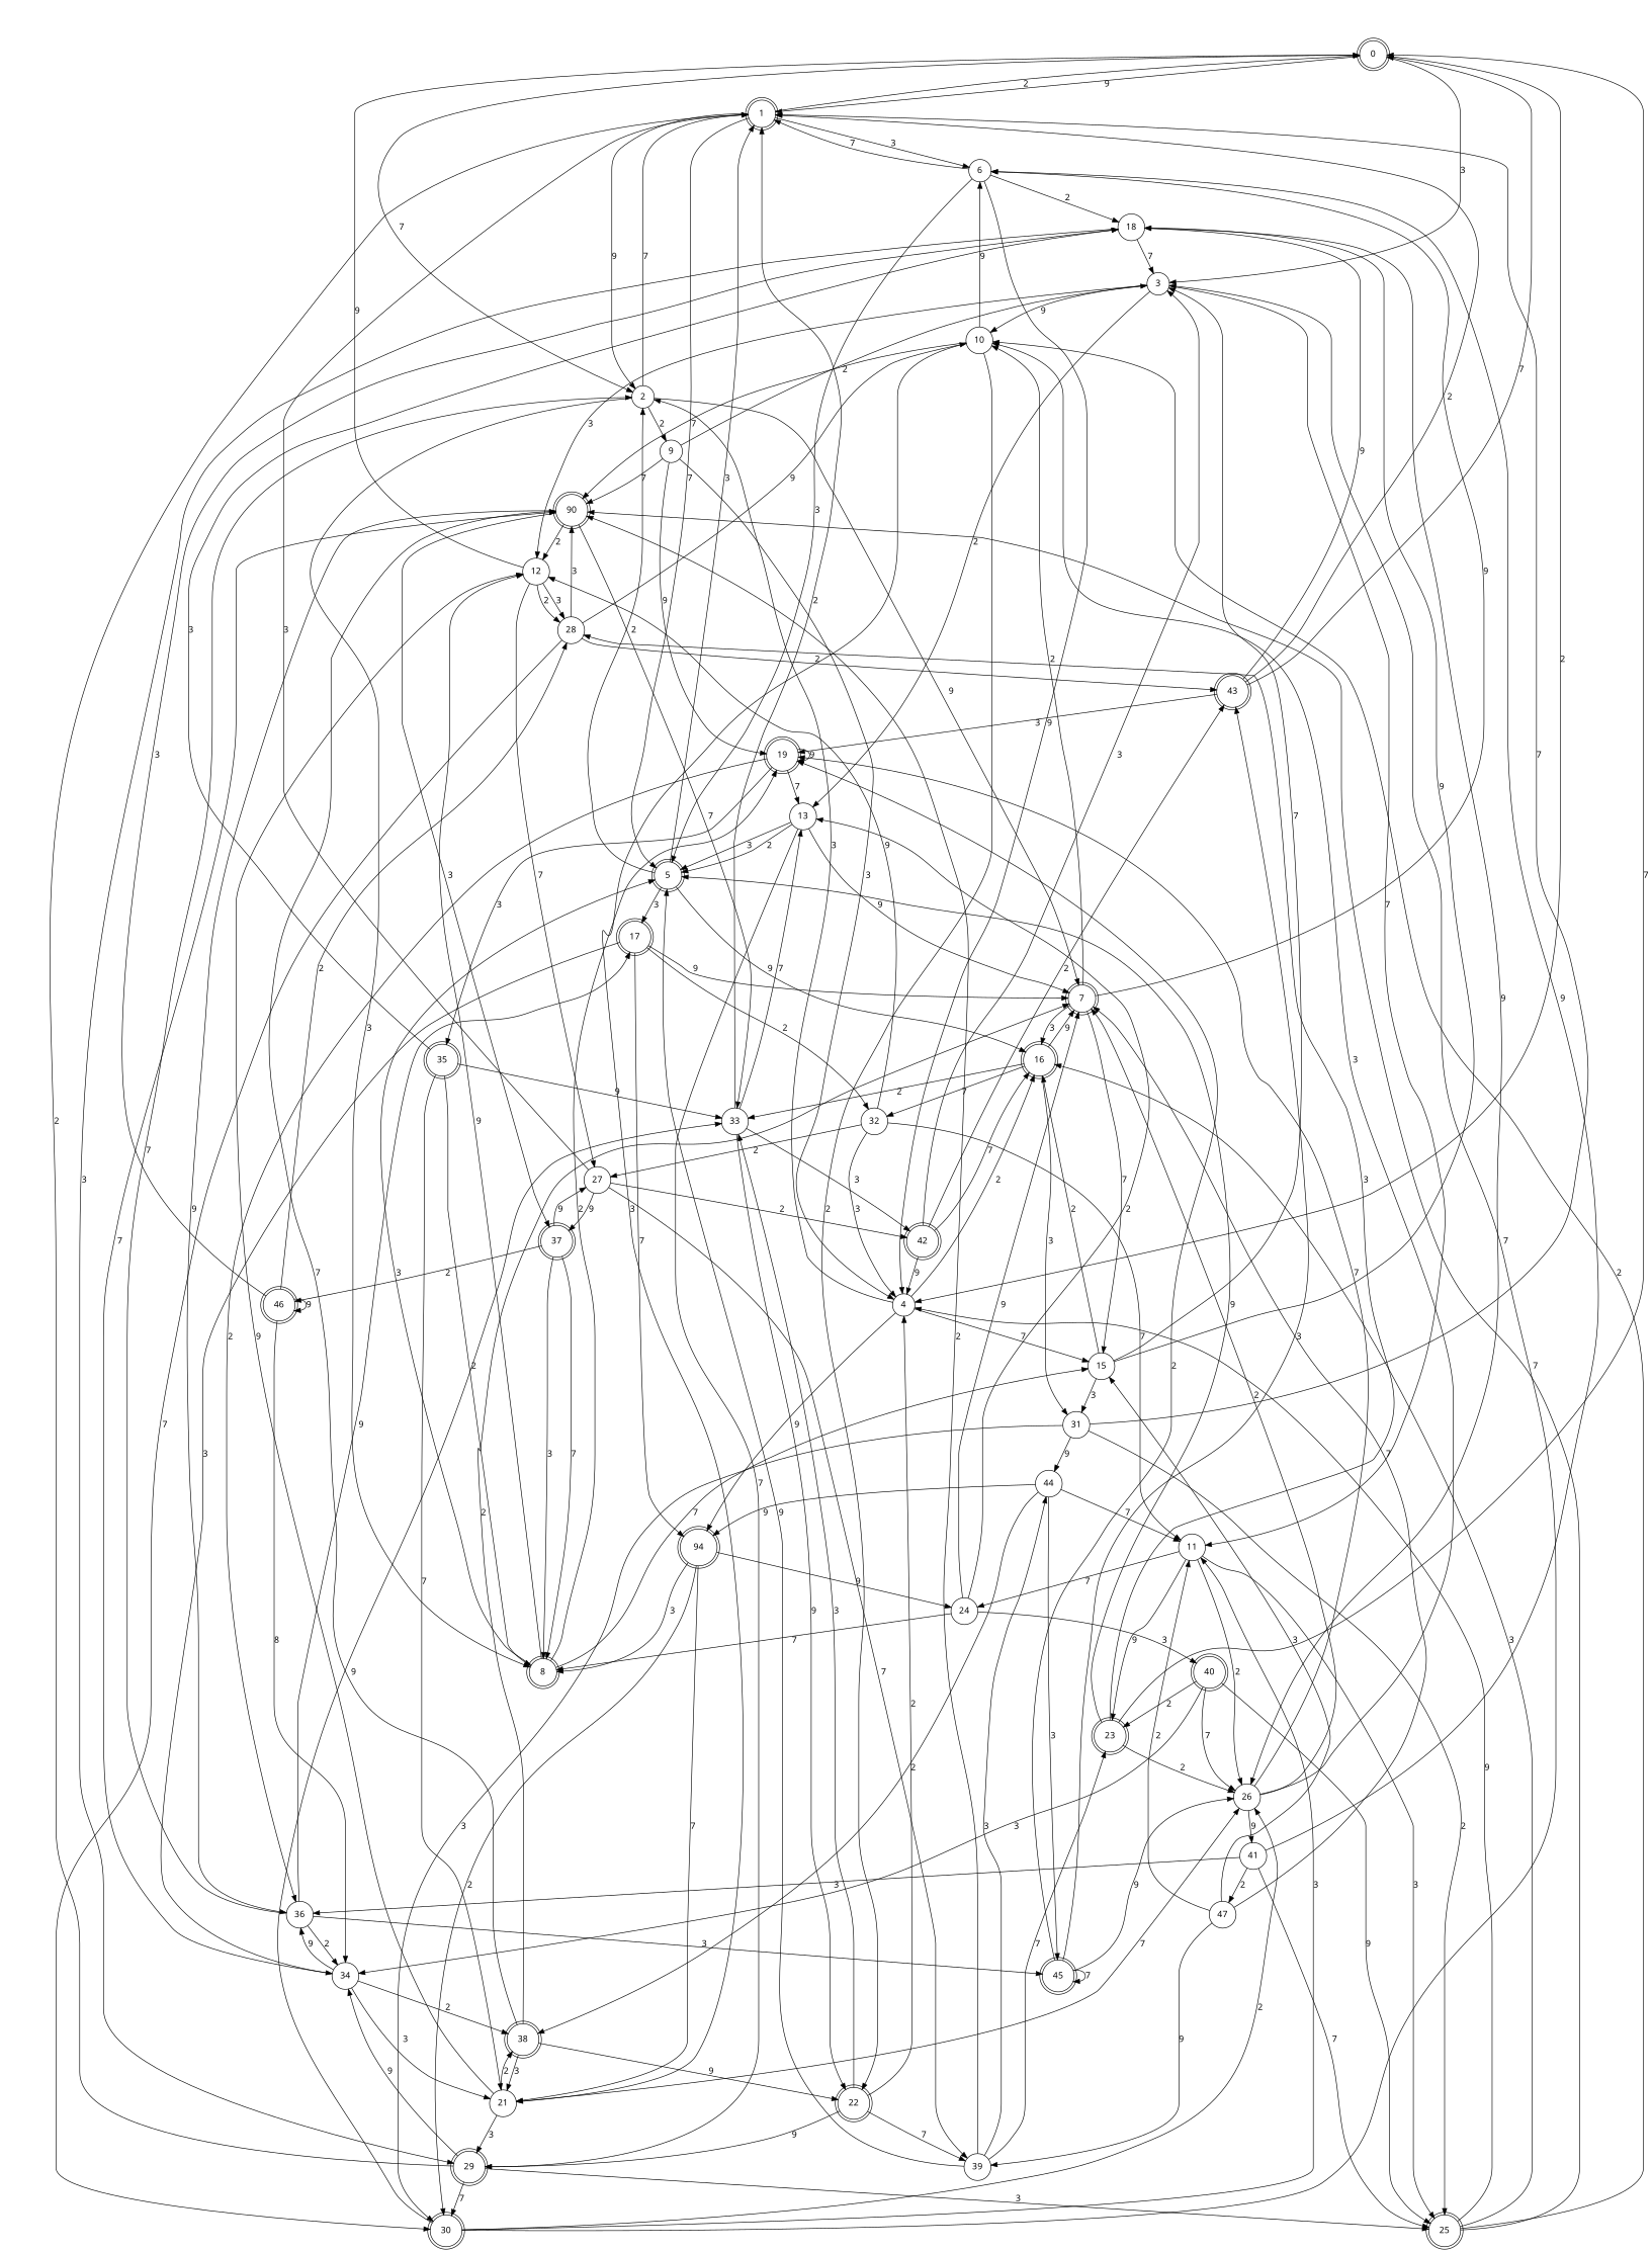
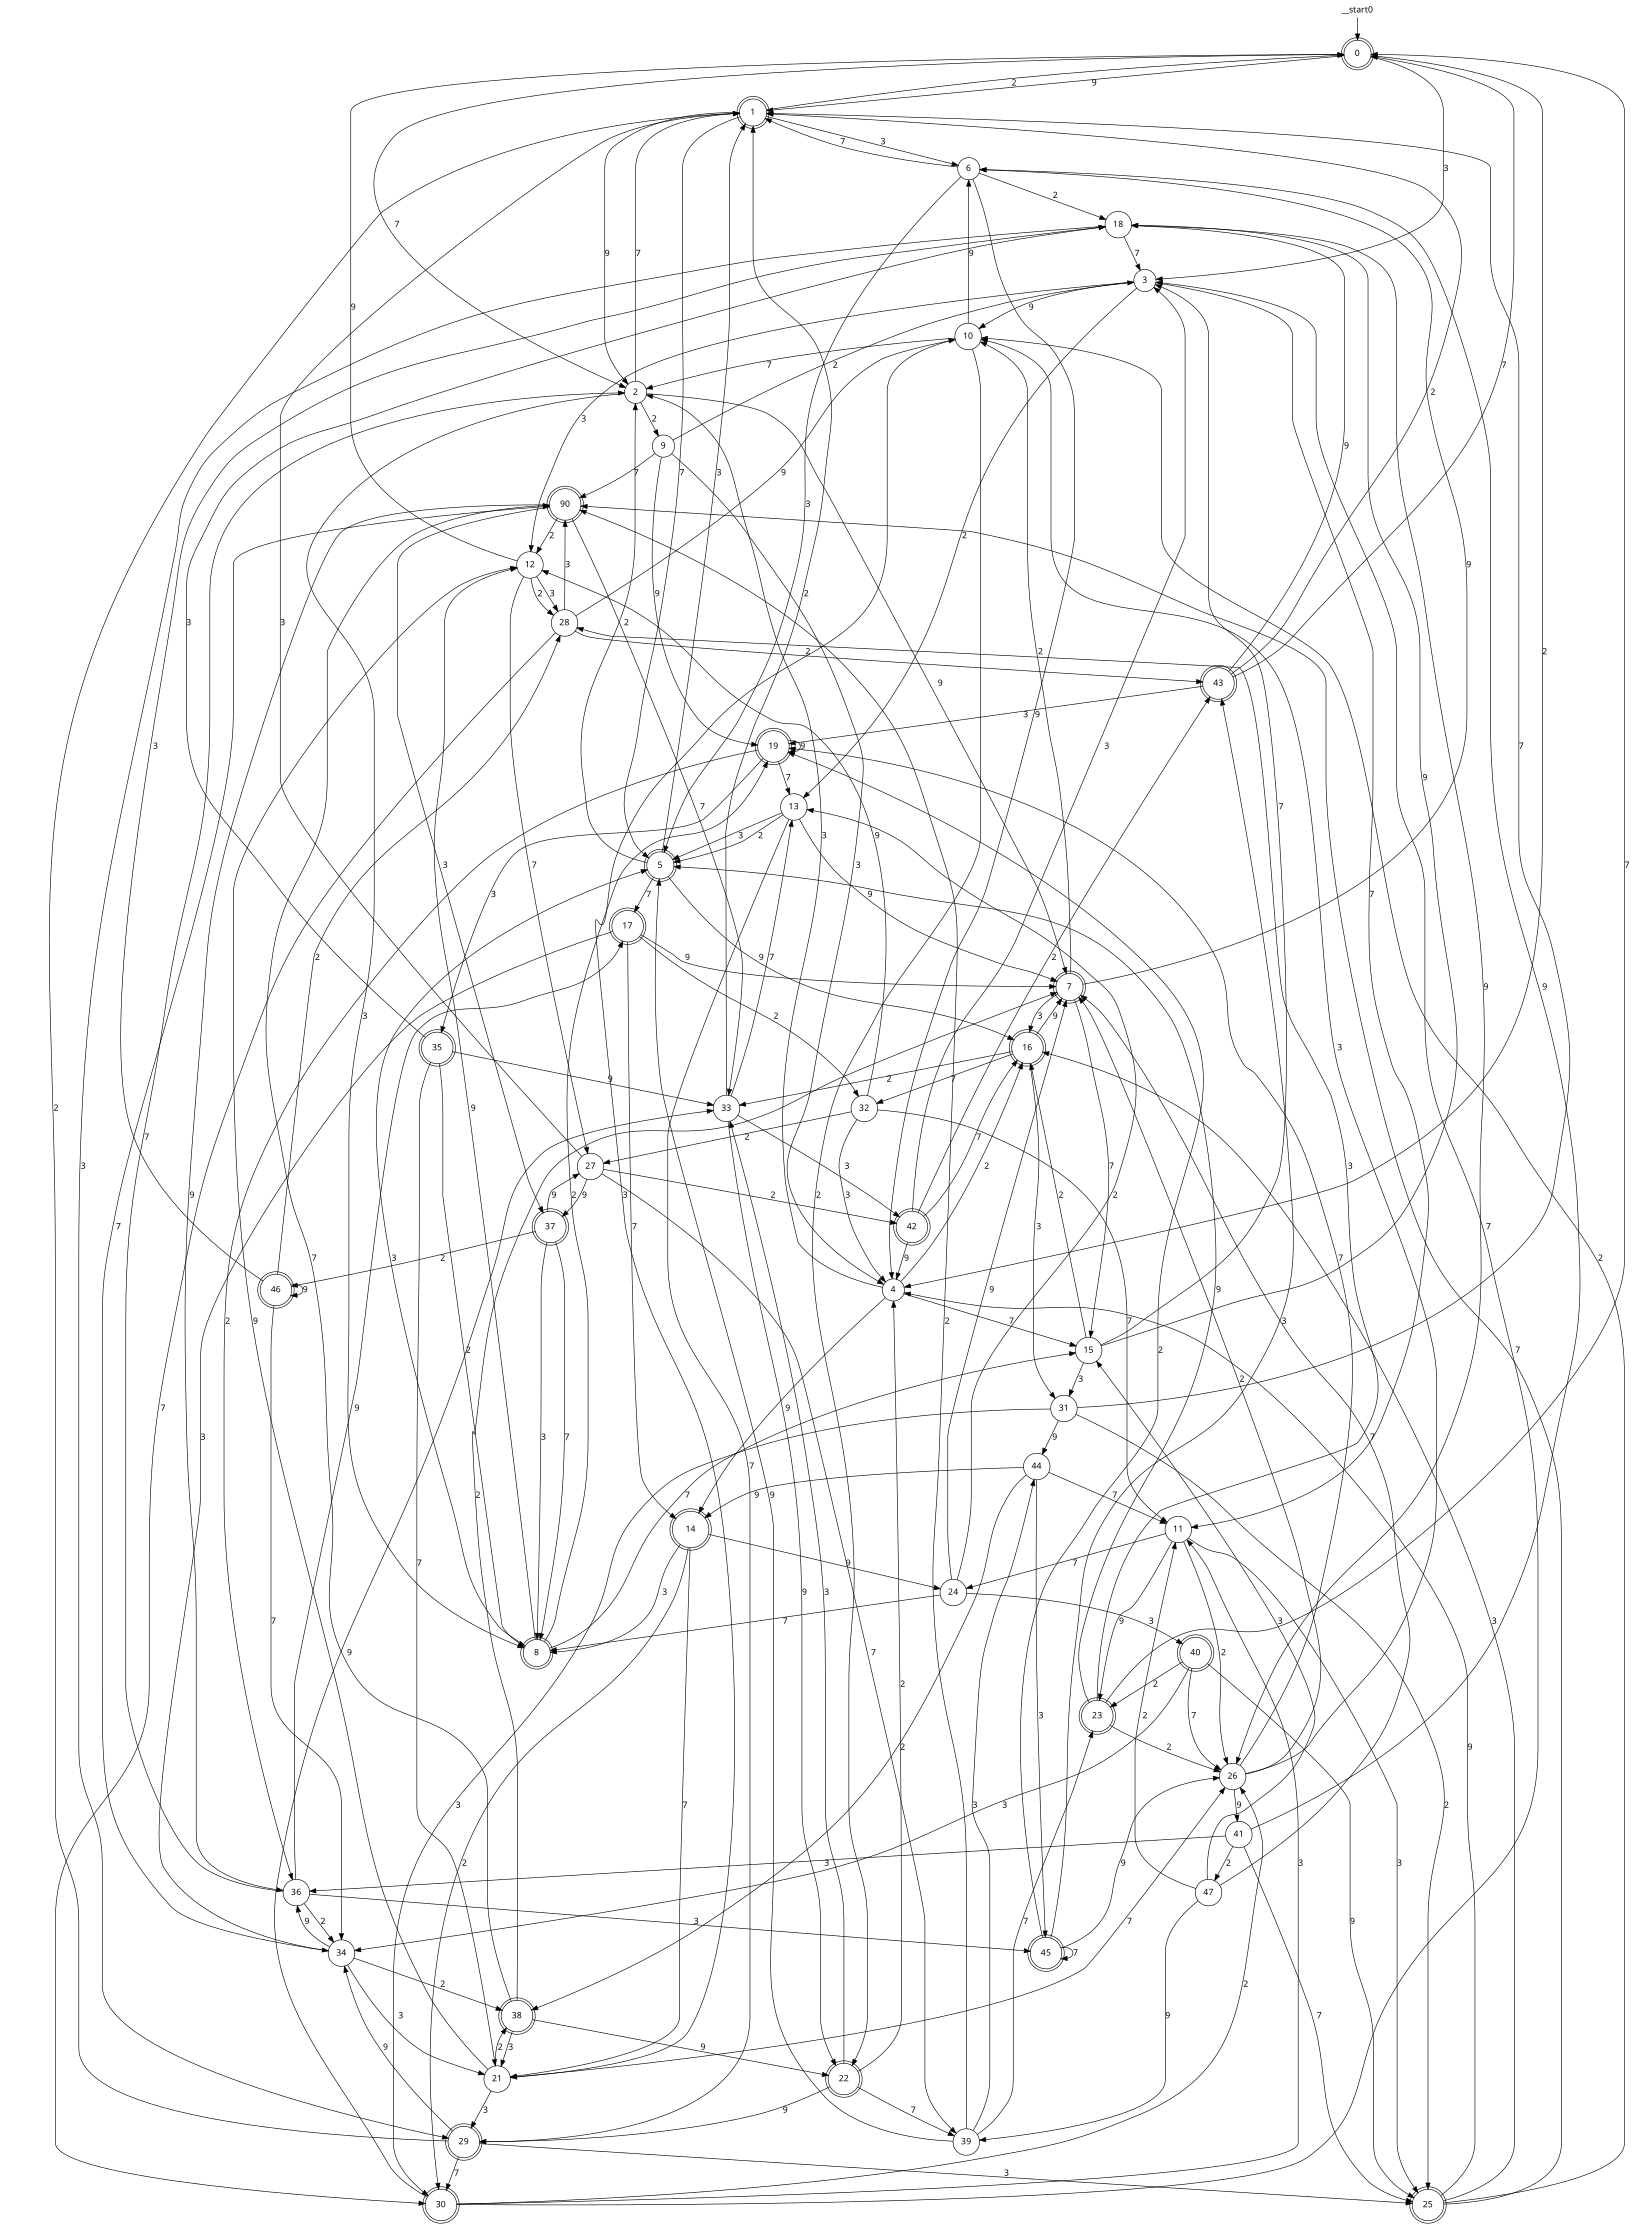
  digraph {
    fontname="Noto Sans"
    node [fontname="Noto Sans" shape=circle]
    edge [fontname="Noto Sans"]
    n1 [label=0 shape=doublecircle]
    n2 [label=1 shape=doublecircle]
    n3 [label=2]
    n4 [label=3]
    n5 [label=4]
    n6 [label=5 shape=doublecircle]
    n7 [label=6]
    n8 [label=7 shape=doublecircle]
    n9 [label=8 shape=doublecircle]
    n10 [label=9]
    n11 [label=10]
    n12 [label=11]
    n13 [label=12]
    n14 [label=13]
-   n15 [label=94 shape=doublecircle]
+   n15 [label=14 shape=doublecircle]
    n16 [label=15]
    n17 [label=16 shape=doublecircle]
    n18 [label=17 shape=doublecircle]
    n19 [label=18]
    n20 [label=19 shape=doublecircle]
    n21 [label=90 shape=doublecircle]
    n22 [label=21]
    n23 [label=22 shape=doublecircle]
    n24 [label=23 shape=doublecircle]
    n25 [label=24]
    n26 [label=25 shape=doublecircle]
    n27 [label=26]
    n28 [label=27]
    n29 [label=28]
    n30 [label=29 shape=doublecircle]
    n31 [label=30 shape=doublecircle]
    n32 [label=31]
    n33 [label=32]
    n34 [label=33]
    n35 [label=34]
    n36 [label=35 shape=doublecircle]
    n37 [label=36]
    n38 [label=37 shape=doublecircle]
    n39 [label=38 shape=doublecircle]
    n40 [label=39]
    n41 [label=40 shape=doublecircle]
    n42 [label=41]
    n43 [label=42 shape=doublecircle]
    n44 [label=43 shape=doublecircle]
    n45 [label=44]
    n46 [label=45 shape=doublecircle]
    n47 [label=46 shape=doublecircle]
    n48 [label=47]
+   __start0 [height=0 shape=none width=0]
    n1 -> n2 [label=9]
    n1 -> n3 [label=7]
    n1 -> n4 [label=3]
    n1 -> n5 [label=2]
    n2 -> n1 [label=2]
    n2 -> n3 [label=9]
    n2 -> n6 [label=7]
    n2 -> n7 [label=3]
    n3 -> n2 [label=7]
    n3 -> n8 [label=9]
    n3 -> n9 [label=3]
    n3 -> n10 [label=2]
    n4 -> n11 [label=9]
    n4 -> n12 [label=7]
    n4 -> n13 [label=3]
    n4 -> n14 [label=2]
    n5 -> n3 [label=3]
    n5 -> n15 [label=9]
    n5 -> n16 [label=7]
    n5 -> n17 [label=2]
    n6 -> n2 [label=3]
    n6 -> n3 [label=2]
    n6 -> n17 [label=9]
-   n6 -> n18 [label=3]
+   n6 -> n18 [label=7]
    n7 -> n2 [label=7]
    n7 -> n5 [label=9]
    n7 -> n6 [label=3]
    n7 -> n19 [label=2]
    n8 -> n7 [label=9]
    n8 -> n11 [label=2]
    n8 -> n16 [label=7]
    n8 -> n17 [label=3]
    n9 -> n6 [label=3]
    n9 -> n13 [label=9]
    n9 -> n16 [label=7]
    n9 -> n20 [label=2]
    n10 -> n4 [label=2]
    n10 -> n5 [label=3]
    n10 -> n20 [label=9]
    n10 -> n21 [label=7]
-   n11 -> n21 [label=7]
+   n11 -> n3 [label=7]
    n11 -> n7 [label=9]
    n11 -> n22 [label=3]
    n11 -> n23 [label=2]
    n12 -> n24 [label=9]
    n12 -> n25 [label=7]
    n12 -> n26 [label=3]
    n12 -> n27 [label=2]
    n13 -> n1 [label=9]
    n13 -> n28 [label=7]
    n13 -> n29 [label=3]
    n13 -> n29 [label=2]
    n14 -> n6 [label=3]
    n14 -> n6 [label=2]
    n14 -> n8 [label=9]
    n14 -> n30 [label=7]
    n15 -> n9 [label=3]
    n15 -> n22 [label=7]
    n15 -> n25 [label=9]
    n15 -> n31 [label=2]
    n16 -> n4 [label=7]
    n16 -> n17 [label=2]
    n16 -> n19 [label=9]
    n16 -> n32 [label=3]
    n17 -> n8 [label=9]
    n17 -> n32 [label=3]
    n17 -> n33 [label=7]
    n17 -> n34 [label=2]
    n18 -> n8 [label=9]
    n18 -> n15 [label=7]
    n18 -> n33 [label=2]
    n18 -> n35 [label=3]
    n19 -> n4 [label=7]
    n19 -> n27 [label=9]
    n19 -> n30 [label=3]
    n20 -> n14 [label=7]
    n20 -> n20 [label=9]
    n20 -> n36 [label=3]
    n20 -> n37 [label=2]
    n21 -> n13 [label=2]
    n21 -> n34 [label=7]
    n21 -> n37 [label=9]
    n21 -> n38 [label=3]
    n22 -> n13 [label=9]
    n22 -> n27 [label=7]
    n22 -> n30 [label=3]
    n22 -> n39 [label=2]
    n23 -> n5 [label=2]
    n23 -> n30 [label=9]
    n23 -> n34 [label=3]
    n23 -> n40 [label=7]
    n24 -> n1 [label=7]
    n24 -> n6 [label=9]
    n24 -> n27 [label=2]
    n24 -> n29 [label=3]
    n25 -> n8 [label=9]
    n25 -> n9 [label=7]
    n25 -> n14 [label=2]
    n25 -> n41 [label=3]
    n26 -> n5 [label=9]
    n26 -> n11 [label=2]
    n26 -> n17 [label=3]
    n26 -> n21 [label=7]
    n27 -> n8 [label=2]
    n27 -> n11 [label=3]
    n27 -> n20 [label=7]
    n27 -> n42 [label=9]
    n28 -> n2 [label=3]
    n28 -> n38 [label=9]
    n28 -> n40 [label=7]
    n28 -> n43 [label=2]
    n29 -> n11 [label=9]
    n29 -> n21 [label=3]
    n29 -> n31 [label=7]
    n29 -> n44 [label=2]
    n30 -> n2 [label=2]
    n30 -> n26 [label=3]
    n30 -> n31 [label=7]
    n30 -> n35 [label=9]
    n31 -> n4 [label=7]
    n31 -> n12 [label=3]
    n31 -> n27 [label=2]
    n31 -> n34 [label=9]
    n32 -> n2 [label=7]
    n32 -> n26 [label=2]
    n32 -> n31 [label=3]
    n32 -> n45 [label=9]
    n33 -> n5 [label=3]
    n33 -> n12 [label=7]
    n33 -> n13 [label=9]
    n33 -> n28 [label=2]
    n34 -> n2 [label=2]
    n34 -> n14 [label=7]
    n34 -> n23 [label=9]
    n34 -> n43 [label=3]
    n35 -> n21 [label=7]
    n35 -> n22 [label=3]
    n35 -> n37 [label=9]
    n35 -> n39 [label=2]
    n36 -> n9 [label=2]
    n36 -> n19 [label=3]
    n36 -> n22 [label=7]
    n36 -> n34 [label=9]
    n37 -> n3 [label=7]
    n37 -> n18 [label=9]
    n37 -> n35 [label=2]
    n37 -> n46 [label=3]
    n38 -> n9 [label=7]
    n38 -> n9 [label=3]
    n38 -> n28 [label=9]
    n38 -> n47 [label=2]
    n39 -> n8 [label=2]
    n39 -> n21 [label=7]
    n39 -> n22 [label=3]
    n39 -> n23 [label=9]
    n40 -> n6 [label=9]
    n40 -> n21 [label=2]
    n40 -> n24 [label=7]
    n40 -> n45 [label=3]
    n41 -> n24 [label=2]
    n41 -> n26 [label=9]
    n41 -> n27 [label=7]
    n41 -> n35 [label=3]
    n42 -> n7 [label=9]
    n42 -> n26 [label=7]
    n42 -> n37 [label=3]
    n42 -> n48 [label=2]
    n43 -> n4 [label=3]
    n43 -> n5 [label=9]
    n43 -> n17 [label=7]
    n43 -> n44 [label=2]
    n44 -> n1 [label=7]
    n44 -> n2 [label=2]
    n44 -> n19 [label=9]
    n44 -> n20 [label=3]
    n45 -> n12 [label=7]
    n45 -> n15 [label=9]
    n45 -> n39 [label=2]
    n45 -> n46 [label=3]
    n46 -> n20 [label=2]
    n46 -> n27 [label=9]
    n46 -> n44 [label=3]
    n46 -> n46 [label=7]
    n47 -> n19 [label=3]
    n47 -> n29 [label=2]
-   n47 -> n35 [label=8]
+   n47 -> n35 [label=7]
    n47 -> n47 [label=9]
    n48 -> n8 [label=7]
    n48 -> n12 [label=2]
    n48 -> n16 [label=3]
    n48 -> n40 [label=9]
+   __start0 -> n1
  }
